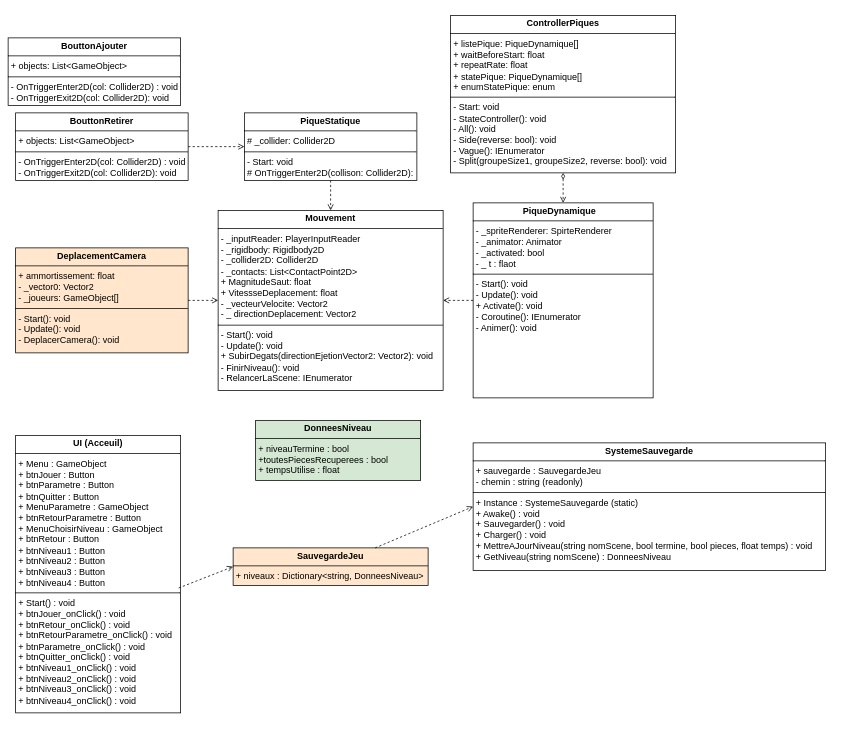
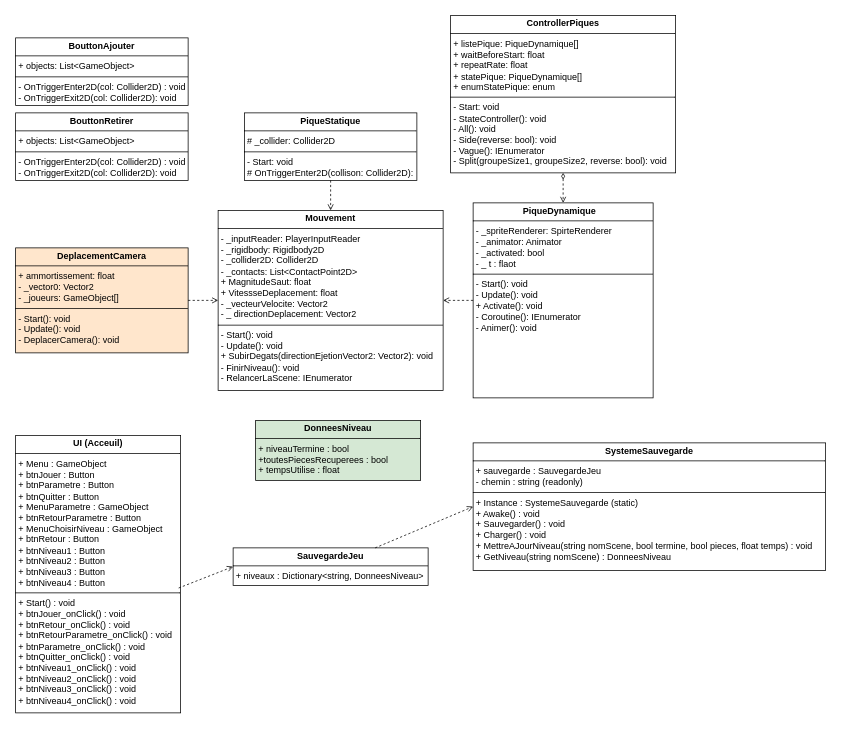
  <mxCell id="0" />
  <mxCell id="1" parent="0" />
  <mxCell id="2" value="&lt;p style=&quot;margin:0px;margin-top:4px;text-align:center;&quot;&gt;&lt;b&gt;ControllerPiques&lt;/b&gt;&lt;/p&gt;&lt;hr size=&quot;1&quot; style=&quot;border-style:solid;&quot;&gt;&lt;p style=&quot;margin:0px;margin-left:4px;&quot;&gt;+ listePique: PiqueDynamique[]&amp;nbsp;&lt;/p&gt;&lt;p style=&quot;margin:0px;margin-left:4px;&quot;&gt;+ waitBeforeStart: float&lt;/p&gt;&lt;p style=&quot;margin:0px;margin-left:4px;&quot;&gt;+ repeatRate: float&lt;/p&gt;&lt;p style=&quot;margin:0px;margin-left:4px;&quot;&gt;+ statePique: PiqueDynamique[]&lt;/p&gt;&lt;p style=&quot;margin:0px;margin-left:4px;&quot;&gt;+ enumStatePique: enum&lt;/p&gt;&lt;hr size=&quot;1&quot; style=&quot;border-style:solid;&quot;&gt;&lt;p style=&quot;margin:0px;margin-left:4px;&quot;&gt;- Start: void&lt;/p&gt;&lt;p style=&quot;margin:0px;margin-left:4px;&quot;&gt;- StateController(): void&lt;/p&gt;&lt;p style=&quot;margin:0px;margin-left:4px;&quot;&gt;- All(): void&lt;/p&gt;&lt;p style=&quot;margin:0px;margin-left:4px;&quot;&gt;- Side(reverse: bool): void&lt;/p&gt;&lt;p style=&quot;margin:0px;margin-left:4px;&quot;&gt;- Vague(): IEnumerator&lt;/p&gt;&lt;p style=&quot;margin:0px;margin-left:4px;&quot;&gt;- Split(groupeSize1, groupeSize2, reverse: bool): void&lt;/p&gt;" style="verticalAlign=top;align=left;overflow=fill;html=1;whiteSpace=wrap;" parent="1" vertex="1"><mxGeometry x="600" y="20" width="300" height="210" as="geometry" /></mxCell>
- <mxCell id="3" value="&lt;p style=&quot;margin:0px;margin-top:4px;text-align:center;&quot;&gt;&lt;b&gt;BouttonAjouter&lt;/b&gt;&lt;/p&gt;&lt;hr size=&quot;1&quot; style=&quot;border-style:solid;&quot;&gt;&lt;p style=&quot;margin:0px;margin-left:4px;&quot;&gt;+ objects: List&amp;lt;GameObject&amp;gt;&lt;/p&gt;&lt;hr size=&quot;1&quot; style=&quot;border-style:solid;&quot;&gt;&lt;p style=&quot;margin:0px;margin-left:4px;&quot;&gt;- OnTriggerEnter2D(col: Collider2D) : void&lt;/p&gt;&lt;p style=&quot;margin:0px;margin-left:4px;&quot;&gt;- OnTriggerExit2D(col: Collider2D): void&lt;/p&gt;" style="verticalAlign=top;align=left;overflow=fill;html=1;whiteSpace=wrap;" parent="1" vertex="1"><mxGeometry x="10" y="50" width="230" height="90" as="geometry" /></mxCell>
- <mxCell id="4" style="rounded=0;orthogonalLoop=1;jettySize=auto;html=1;dashed=1;endArrow=open;endFill=0;" parent="1" source="5" target="9" edge="1"><mxGeometry relative="1" as="geometry" /></mxCell>
+ <mxCell id="3" value="&lt;p style=&quot;margin:0px;margin-top:4px;text-align:center;&quot;&gt;&lt;b&gt;BouttonAjouter&lt;/b&gt;&lt;/p&gt;&lt;hr size=&quot;1&quot; style=&quot;border-style:solid;&quot;&gt;&lt;p style=&quot;margin:0px;margin-left:4px;&quot;&gt;+ objects: List&amp;lt;GameObject&amp;gt;&lt;/p&gt;&lt;hr size=&quot;1&quot; style=&quot;border-style:solid;&quot;&gt;&lt;p style=&quot;margin:0px;margin-left:4px;&quot;&gt;- OnTriggerEnter2D(col: Collider2D) : void&lt;/p&gt;&lt;p style=&quot;margin:0px;margin-left:4px;&quot;&gt;- OnTriggerExit2D(col: Collider2D): void&lt;/p&gt;" style="verticalAlign=top;align=left;overflow=fill;html=1;whiteSpace=wrap;" parent="1" vertex="1"><mxGeometry x="20" y="50" width="230" height="90" as="geometry" /></mxCell>
  <mxCell id="5" value="&lt;p style=&quot;margin:0px;margin-top:4px;text-align:center;&quot;&gt;&lt;b&gt;BouttonRetirer&lt;/b&gt;&lt;/p&gt;&lt;hr size=&quot;1&quot; style=&quot;border-style:solid;&quot;&gt;&lt;p style=&quot;margin:0px;margin-left:4px;&quot;&gt;+ objects: List&amp;lt;GameObject&amp;gt;&lt;/p&gt;&lt;hr size=&quot;1&quot; style=&quot;border-style:solid;&quot;&gt;&lt;p style=&quot;margin:0px;margin-left:4px;&quot;&gt;- OnTriggerEnter2D(col: Collider2D) : void&lt;/p&gt;&lt;p style=&quot;margin:0px;margin-left:4px;&quot;&gt;- OnTriggerExit2D(col: Collider2D): void&lt;/p&gt;" style="verticalAlign=top;align=left;overflow=fill;html=1;whiteSpace=wrap;" parent="1" vertex="1"><mxGeometry x="20" y="150" width="230" height="90" as="geometry" /></mxCell>
  <mxCell id="6" value="&lt;p style=&quot;margin:0px;margin-top:4px;text-align:center;&quot;&gt;&lt;b&gt;DeplacementCamera&lt;/b&gt;&lt;/p&gt;&lt;hr size=&quot;1&quot; style=&quot;border-style:solid;&quot;&gt;&lt;p style=&quot;margin:0px;margin-left:4px;&quot;&gt;+ ammortissement: float&lt;/p&gt;&lt;p style=&quot;margin:0px;margin-left:4px;&quot;&gt;- _vector0: Vector2&lt;/p&gt;&lt;p style=&quot;margin:0px;margin-left:4px;&quot;&gt;- _joueurs: GameObject[]&lt;/p&gt;&lt;hr size=&quot;1&quot; style=&quot;border-style:solid;&quot;&gt;&lt;p style=&quot;margin:0px;margin-left:4px;&quot;&gt;- Start(): void&lt;/p&gt;&lt;p style=&quot;margin:0px;margin-left:4px;&quot;&gt;- Update(): void&lt;/p&gt;&lt;p style=&quot;margin:0px;margin-left:4px;&quot;&gt;- DeplacerCamera(): void&lt;/p&gt;" style="verticalAlign=top;align=left;overflow=fill;html=1;whiteSpace=wrap;fillColor=#ffe6cc;" parent="1" vertex="1"><mxGeometry x="20" y="330" width="230" height="140" as="geometry" /></mxCell>
  <mxCell id="7" value="&lt;p style=&quot;margin:0px;margin-top:4px;text-align:center;&quot;&gt;&lt;b&gt;Mouvement&lt;/b&gt;&lt;/p&gt;&lt;hr size=&quot;1&quot; style=&quot;border-style:solid;&quot;&gt;&lt;p style=&quot;margin:0px;margin-left:4px;&quot;&gt;- _inputReader: PlayerInputReader&lt;/p&gt;&lt;p style=&quot;margin:0px;margin-left:4px;&quot;&gt;- _rigidbody: Rigidbody2D&lt;/p&gt;&lt;p style=&quot;margin:0px;margin-left:4px;&quot;&gt;- _collider2D: Collider2D&lt;/p&gt;&lt;p style=&quot;margin:0px;margin-left:4px;&quot;&gt;- _contacts: List&amp;lt;ContactPoint2D&amp;gt;&lt;/p&gt;&lt;p style=&quot;margin:0px;margin-left:4px;&quot;&gt;+ MagnitudeSaut: float&lt;/p&gt;&lt;p style=&quot;margin:0px;margin-left:4px;&quot;&gt;+ VitessseDeplacement: float&lt;/p&gt;&lt;p style=&quot;margin:0px;margin-left:4px;&quot;&gt;- _vecteurVelocite: Vector2&lt;/p&gt;&lt;p style=&quot;margin:0px;margin-left:4px;&quot;&gt;- _ directionDeplacement: Vector2&lt;/p&gt;&lt;hr size=&quot;1&quot; style=&quot;border-style:solid;&quot;&gt;&lt;p style=&quot;margin:0px;margin-left:4px;&quot;&gt;- Start(): void&lt;/p&gt;&lt;p style=&quot;margin:0px;margin-left:4px;&quot;&gt;- Update(): void&lt;/p&gt;&lt;p style=&quot;margin:0px;margin-left:4px;&quot;&gt;+ SubirDegats(directionEjetionVector2: Vector2): void&lt;/p&gt;&lt;p style=&quot;margin:0px;margin-left:4px;&quot;&gt;- FinirNiveau(): void&lt;/p&gt;&lt;p style=&quot;margin:0px;margin-left:4px;&quot;&gt;- RelancerLaScene: IEnumerator&lt;/p&gt;" style="verticalAlign=top;align=left;overflow=fill;html=1;whiteSpace=wrap;" parent="1" vertex="1"><mxGeometry x="290" y="280" width="300" height="240" as="geometry" /></mxCell>
  <mxCell id="8" value="&lt;p style=&quot;margin:0px;margin-top:4px;text-align:center;&quot;&gt;&lt;b&gt;PiqueDynamique&lt;span style=&quot;white-space: pre;&quot;&gt;&#09;&lt;/span&gt;&lt;/b&gt;&lt;/p&gt;&lt;hr size=&quot;1&quot; style=&quot;border-style:solid;&quot;&gt;&lt;p style=&quot;margin:0px;margin-left:4px;&quot;&gt;- _spriteRenderer: SpirteRenderer&lt;/p&gt;&lt;p style=&quot;margin:0px;margin-left:4px;&quot;&gt;- _animator: Animator&lt;/p&gt;&lt;p style=&quot;margin:0px;margin-left:4px;&quot;&gt;- _activated: bool&lt;/p&gt;&lt;p style=&quot;margin:0px;margin-left:4px;&quot;&gt;- _ t : flaot&lt;/p&gt;&lt;hr size=&quot;1&quot; style=&quot;border-style:solid;&quot;&gt;&lt;p style=&quot;margin:0px;margin-left:4px;&quot;&gt;- Start(): void&lt;/p&gt;&lt;p style=&quot;margin:0px;margin-left:4px;&quot;&gt;- Update(): void&lt;/p&gt;&lt;p style=&quot;margin:0px;margin-left:4px;&quot;&gt;+ Activate(): void&lt;/p&gt;&lt;p style=&quot;margin:0px;margin-left:4px;&quot;&gt;- Coroutine(): IEnumerator&lt;/p&gt;&lt;p style=&quot;margin:0px;margin-left:4px;&quot;&gt;- Animer(): void&lt;/p&gt;" style="verticalAlign=top;align=left;overflow=fill;html=1;whiteSpace=wrap;" parent="1" vertex="1"><mxGeometry x="630" y="270" width="240" height="260" as="geometry" /></mxCell>
  <mxCell id="9" value="&lt;p style=&quot;margin:0px;margin-top:4px;text-align:center;&quot;&gt;&lt;b&gt;PiqueStatique&lt;/b&gt;&lt;/p&gt;&lt;hr size=&quot;1&quot; style=&quot;border-style:solid;&quot;&gt;&lt;p style=&quot;margin:0px;margin-left:4px;&quot;&gt;# _collider: Collider2D&lt;/p&gt;&lt;hr size=&quot;1&quot; style=&quot;border-style:solid;&quot;&gt;&lt;p style=&quot;margin:0px;margin-left:4px;&quot;&gt;- Start: void&lt;/p&gt;&lt;p style=&quot;margin:0px;margin-left:4px;&quot;&gt;# OnTriggerEnter2D(collison: Collider2D): void&lt;/p&gt;" style="verticalAlign=top;align=left;overflow=fill;html=1;whiteSpace=wrap;" parent="1" vertex="1"><mxGeometry x="325" y="150" width="230" height="90" as="geometry" /></mxCell>
  <mxCell id="10" style="rounded=0;orthogonalLoop=1;jettySize=auto;html=1;dashed=1;endArrow=open;endFill=0;exitX=1;exitY=0.5;exitDx=0;exitDy=0;entryX=0;entryY=0.5;entryDx=0;entryDy=0;" parent="1" source="6" target="7" edge="1"><mxGeometry relative="1" as="geometry"><mxPoint x="260" y="205" as="sourcePoint" /><mxPoint x="300" y="205" as="targetPoint" /><Array as="points"><mxPoint x="270" y="400" /></Array></mxGeometry></mxCell>
  <mxCell id="11" style="rounded=0;orthogonalLoop=1;jettySize=auto;html=1;dashed=1;endArrow=open;endFill=0;entryX=0.5;entryY=0;entryDx=0;entryDy=0;exitX=0.5;exitY=1;exitDx=0;exitDy=0;startArrow=diamondThin;startFill=0;" parent="1" source="2" target="8" edge="1"><mxGeometry relative="1" as="geometry"><mxPoint x="270" y="215" as="sourcePoint" /><mxPoint x="310" y="215" as="targetPoint" /></mxGeometry></mxCell>
  <mxCell id="12" style="rounded=0;orthogonalLoop=1;jettySize=auto;html=1;dashed=1;endArrow=open;endFill=0;entryX=1;entryY=0.5;entryDx=0;entryDy=0;exitX=0;exitY=0.5;exitDx=0;exitDy=0;" parent="1" source="8" target="7" edge="1"><mxGeometry relative="1" as="geometry"><mxPoint x="800" y="250" as="sourcePoint" /><mxPoint x="770" y="290" as="targetPoint" /></mxGeometry></mxCell>
  <mxCell id="13" style="rounded=0;orthogonalLoop=1;jettySize=auto;html=1;dashed=1;endArrow=open;endFill=0;entryX=0.5;entryY=0;entryDx=0;entryDy=0;exitX=0.5;exitY=1;exitDx=0;exitDy=0;" parent="1" source="9" target="7" edge="1"><mxGeometry relative="1" as="geometry"><mxPoint x="810" y="260" as="sourcePoint" /><mxPoint x="780" y="300" as="targetPoint" /></mxGeometry></mxCell>
  <mxCell id="14" value="&lt;p style=&quot;margin:0px;margin-top:4px;text-align:center;&quot;&gt;&lt;b&gt;UI (Acceuil)&lt;/b&gt;&lt;/p&gt;&lt;hr size=&quot;1&quot; style=&quot;border-style:solid;&quot;&gt;&lt;p style=&quot;margin:0px;margin-left:4px;&quot;&gt;&lt;span style=&quot;background-color: transparent; color: light-dark(rgb(0, 0, 0), rgb(255, 255, 255));&quot;&gt;+&lt;/span&gt;&amp;nbsp;Menu : GameObject&lt;/p&gt;&lt;p style=&quot;margin:0px;margin-left:4px;&quot;&gt;&lt;span style=&quot;background-color: transparent; color: light-dark(rgb(0, 0, 0), rgb(255, 255, 255));&quot;&gt;+&lt;/span&gt;&amp;nbsp;btnJouer : Button&lt;/p&gt;&lt;p style=&quot;margin:0px;margin-left:4px;&quot;&gt;&lt;span style=&quot;background-color: transparent; color: light-dark(rgb(0, 0, 0), rgb(255, 255, 255));&quot;&gt;+&lt;/span&gt;&amp;nbsp;btnParametre : Button&lt;/p&gt;&lt;p style=&quot;margin:0px;margin-left:4px;&quot;&gt;&lt;span style=&quot;background-color: transparent; color: light-dark(rgb(0, 0, 0), rgb(255, 255, 255));&quot;&gt;+&lt;/span&gt;&amp;nbsp;btnQuitter : Button&lt;/p&gt;&lt;p style=&quot;margin:0px;margin-left:4px;&quot;&gt;&lt;span style=&quot;background-color: transparent; color: light-dark(rgb(0, 0, 0), rgb(255, 255, 255));&quot;&gt;+&lt;/span&gt;&amp;nbsp;MenuParametre : GameObject&lt;/p&gt;&lt;p style=&quot;margin:0px;margin-left:4px;&quot;&gt;&lt;span style=&quot;background-color: transparent; color: light-dark(rgb(0, 0, 0), rgb(255, 255, 255));&quot;&gt;+&lt;/span&gt;&amp;nbsp;btnRetourParametre : Button&lt;/p&gt;&lt;p style=&quot;margin:0px;margin-left:4px;&quot;&gt;&lt;span style=&quot;background-color: transparent; color: light-dark(rgb(0, 0, 0), rgb(255, 255, 255));&quot;&gt;+&lt;/span&gt;&amp;nbsp;MenuChoisirNiveau : GameObject&lt;/p&gt;&lt;p style=&quot;margin:0px;margin-left:4px;&quot;&gt;&lt;span style=&quot;background-color: transparent; color: light-dark(rgb(0, 0, 0), rgb(255, 255, 255));&quot;&gt;+&lt;/span&gt;&amp;nbsp;btnRetour : Button&lt;/p&gt;&lt;p style=&quot;margin:0px;margin-left:4px;&quot;&gt;&lt;span style=&quot;background-color: transparent; color: light-dark(rgb(0, 0, 0), rgb(255, 255, 255));&quot;&gt;+&lt;/span&gt;&amp;nbsp;btnNiveau1 : Button&lt;/p&gt;&lt;p style=&quot;margin:0px;margin-left:4px;&quot;&gt;+ btnNiveau2 : Button&lt;/p&gt;&lt;p style=&quot;margin:0px;margin-left:4px;&quot;&gt;+ btnNiveau3 : Button&lt;/p&gt;&lt;p style=&quot;margin:0px;margin-left:4px;&quot;&gt;+ btnNiveau4 : Button&lt;/p&gt;&lt;hr size=&quot;1&quot; style=&quot;border-style:solid;&quot;&gt;&lt;p style=&quot;margin:0px;margin-left:4px;&quot;&gt;+ Start() : void&lt;/p&gt;&lt;p style=&quot;margin:0px;margin-left:4px;&quot;&gt;+ btnJouer_onClick() : void&lt;/p&gt;&lt;p style=&quot;margin:0px;margin-left:4px;&quot;&gt;+ btnRetour_onClick() : void&lt;/p&gt;&lt;p style=&quot;margin:0px;margin-left:4px;&quot;&gt;+ btnRetourParametre_onClick() : void&lt;/p&gt;&lt;p style=&quot;margin:0px;margin-left:4px;&quot;&gt;+ btnParametre_onClick() : void&lt;/p&gt;&lt;p style=&quot;margin:0px;margin-left:4px;&quot;&gt;+ btnQuitter_onClick() : void&lt;/p&gt;&lt;p style=&quot;margin:0px;margin-left:4px;&quot;&gt;+ btnNiveau1_onClick() : void&lt;/p&gt;&lt;p style=&quot;margin:0px;margin-left:4px;&quot;&gt;+ btnNiveau2_onClick() : void&lt;/p&gt;&lt;p style=&quot;margin:0px;margin-left:4px;&quot;&gt;+ btnNiveau3_onClick() : void&lt;/p&gt;&lt;p style=&quot;margin:0px;margin-left:4px;&quot;&gt;+ btnNiveau4_onClick() : void&lt;/p&gt;" style="verticalAlign=top;align=left;overflow=fill;html=1;whiteSpace=wrap;" parent="1" vertex="1"><mxGeometry x="20" y="580" width="220" height="370" as="geometry" /></mxCell>
  <mxCell id="15" value="&lt;p style=&quot;margin:0px;margin-top:4px;text-align:center;&quot;&gt;&lt;b&gt;DonneesNiveau&lt;/b&gt;&lt;/p&gt;&lt;hr size=&quot;1&quot; style=&quot;border-style:solid;&quot;&gt;&lt;p style=&quot;margin:0px;margin-left:4px;&quot;&gt;+ niveauTermine : bool&lt;/p&gt;&lt;p style=&quot;margin:0px;margin-left:4px;&quot;&gt;&lt;span style=&quot;background-color: transparent; color: light-dark(rgb(0, 0, 0), rgb(255, 255, 255));&quot;&gt;+&lt;/span&gt;&lt;span style=&quot;background-color: transparent; color: light-dark(rgb(0, 0, 0), rgb(255, 255, 255));&quot;&gt;toutesPiecesRecuperees : bool&lt;/span&gt;&lt;/p&gt;&lt;p style=&quot;margin:0px;margin-left:4px;&quot;&gt;&lt;span style=&quot;background-color: transparent; color: light-dark(rgb(0, 0, 0), rgb(255, 255, 255));&quot;&gt;+&lt;/span&gt;&amp;nbsp;tempsUtilise : float&lt;/p&gt;" style="verticalAlign=top;align=left;overflow=fill;html=1;whiteSpace=wrap;fillColor=#d5e8d4;" parent="1" vertex="1"><mxGeometry x="340" y="560" width="220" height="80" as="geometry" /></mxCell>
- <mxCell id="16" value="&lt;p style=&quot;margin:0px;margin-top:4px;text-align:center;&quot;&gt;&lt;b&gt;SauvegardeJeu&lt;/b&gt;&lt;/p&gt;&lt;hr size=&quot;1&quot; style=&quot;border-style:solid;&quot;&gt;&lt;p style=&quot;margin:0px;margin-left:4px;&quot;&gt;&lt;span style=&quot;background-color: transparent; color: light-dark(rgb(0, 0, 0), rgb(255, 255, 255));&quot;&gt;+&lt;/span&gt;&amp;nbsp;niveaux : Dictionary&amp;lt;string, DonneesNiveau&amp;gt;&lt;/p&gt;" style="verticalAlign=top;align=left;overflow=fill;html=1;whiteSpace=wrap;fillColor=#ffe6cc;" parent="1" vertex="1"><mxGeometry x="310" y="730" width="260" height="50" as="geometry" /></mxCell>
+ <mxCell id="16" value="&lt;p style=&quot;margin:0px;margin-top:4px;text-align:center;&quot;&gt;&lt;b&gt;SauvegardeJeu&lt;/b&gt;&lt;/p&gt;&lt;hr size=&quot;1&quot; style=&quot;border-style:solid;&quot;&gt;&lt;p style=&quot;margin:0px;margin-left:4px;&quot;&gt;&lt;span style=&quot;background-color: transparent; color: light-dark(rgb(0, 0, 0), rgb(255, 255, 255));&quot;&gt;+&lt;/span&gt;&amp;nbsp;niveaux : Dictionary&amp;lt;string, DonneesNiveau&amp;gt;&lt;/p&gt;" style="verticalAlign=top;align=left;overflow=fill;html=1;whiteSpace=wrap;" parent="1" vertex="1"><mxGeometry x="310" y="730" width="260" height="50" as="geometry" /></mxCell>
  <mxCell id="17" value="&lt;p style=&quot;margin:0px;margin-top:4px;text-align:center;&quot;&gt;&lt;b&gt;SystemeSauvegarde&lt;/b&gt;&lt;/p&gt;&lt;hr size=&quot;1&quot; style=&quot;border-style:solid;&quot;&gt;&lt;p style=&quot;margin:0px;margin-left:4px;&quot;&gt;&lt;span style=&quot;background-color: transparent; color: light-dark(rgb(0, 0, 0), rgb(255, 255, 255));&quot;&gt;+&lt;/span&gt;&amp;nbsp;sauvegarde : SauvegardeJeu&lt;/p&gt;&lt;p style=&quot;margin:0px;margin-left:4px;&quot;&gt;- chemin : string (readonly)&lt;/p&gt;&lt;hr size=&quot;1&quot; style=&quot;border-style:solid;&quot;&gt;&lt;p style=&quot;margin:0px;margin-left:4px;&quot;&gt;+ Instance : SystemeSauvegarde (static)&lt;/p&gt;&lt;p style=&quot;margin:0px;margin-left:4px;&quot;&gt;+ Awake() : void&lt;/p&gt;&lt;p style=&quot;margin:0px;margin-left:4px;&quot;&gt;+ Sauvegarder() : void&lt;/p&gt;&lt;p style=&quot;margin:0px;margin-left:4px;&quot;&gt;+ Charger() : void&lt;/p&gt;&lt;p style=&quot;margin:0px;margin-left:4px;&quot;&gt;+ MettreAJourNiveau(string nomScene, bool termine, bool pieces, float temps) : void&lt;/p&gt;&lt;p style=&quot;margin:0px;margin-left:4px;&quot;&gt;+ GetNiveau(string nomScene) : DonneesNiveau&lt;/p&gt;" style="verticalAlign=top;align=left;overflow=fill;html=1;whiteSpace=wrap;" parent="1" vertex="1"><mxGeometry x="630" y="590" width="470" height="170" as="geometry" /></mxCell>
  <mxCell id="18" style="rounded=0;orthogonalLoop=1;jettySize=auto;html=1;dashed=1;endArrow=open;endFill=0;exitX=0.988;exitY=0.55;exitDx=0;exitDy=0;entryX=0;entryY=0.5;entryDx=0;entryDy=0;exitPerimeter=0;" parent="1" source="14" target="16" edge="1"><mxGeometry relative="1" as="geometry"><mxPoint x="260" y="410" as="sourcePoint" /><mxPoint x="300" y="410" as="targetPoint" /><Array as="points" /></mxGeometry></mxCell>
  <mxCell id="19" style="rounded=0;orthogonalLoop=1;jettySize=auto;html=1;dashed=1;endArrow=open;endFill=0;entryX=0;entryY=0.5;entryDx=0;entryDy=0;" parent="1" source="16" target="17" edge="1"><mxGeometry relative="1" as="geometry"><mxPoint x="247" y="794" as="sourcePoint" /><mxPoint x="320" y="765" as="targetPoint" /><Array as="points" /></mxGeometry></mxCell>
